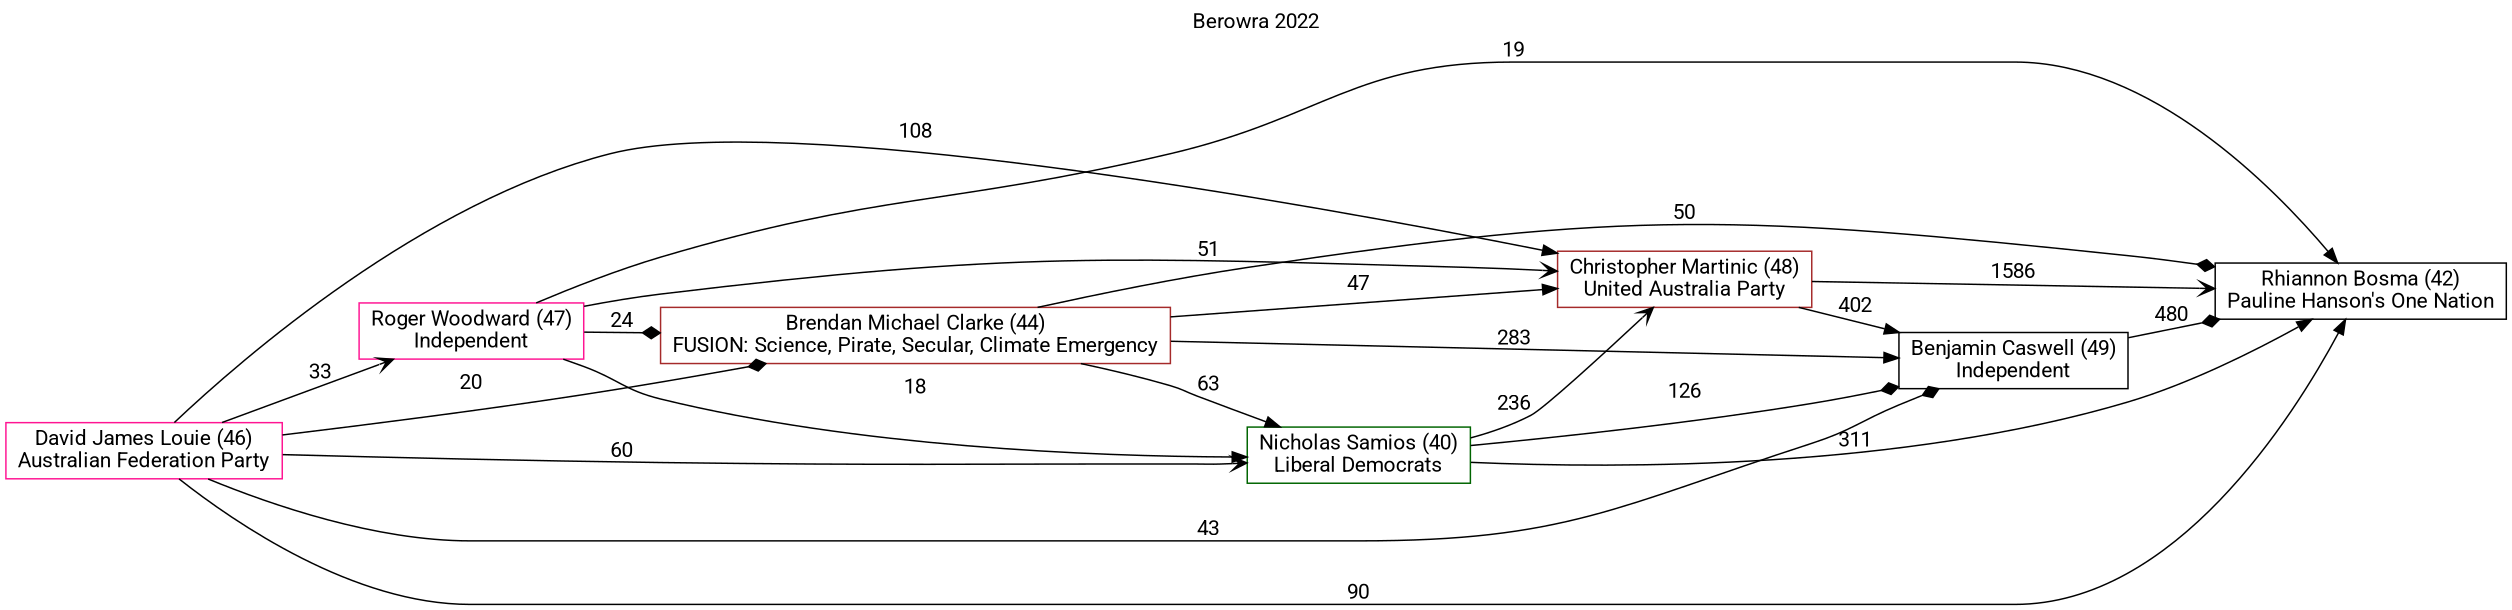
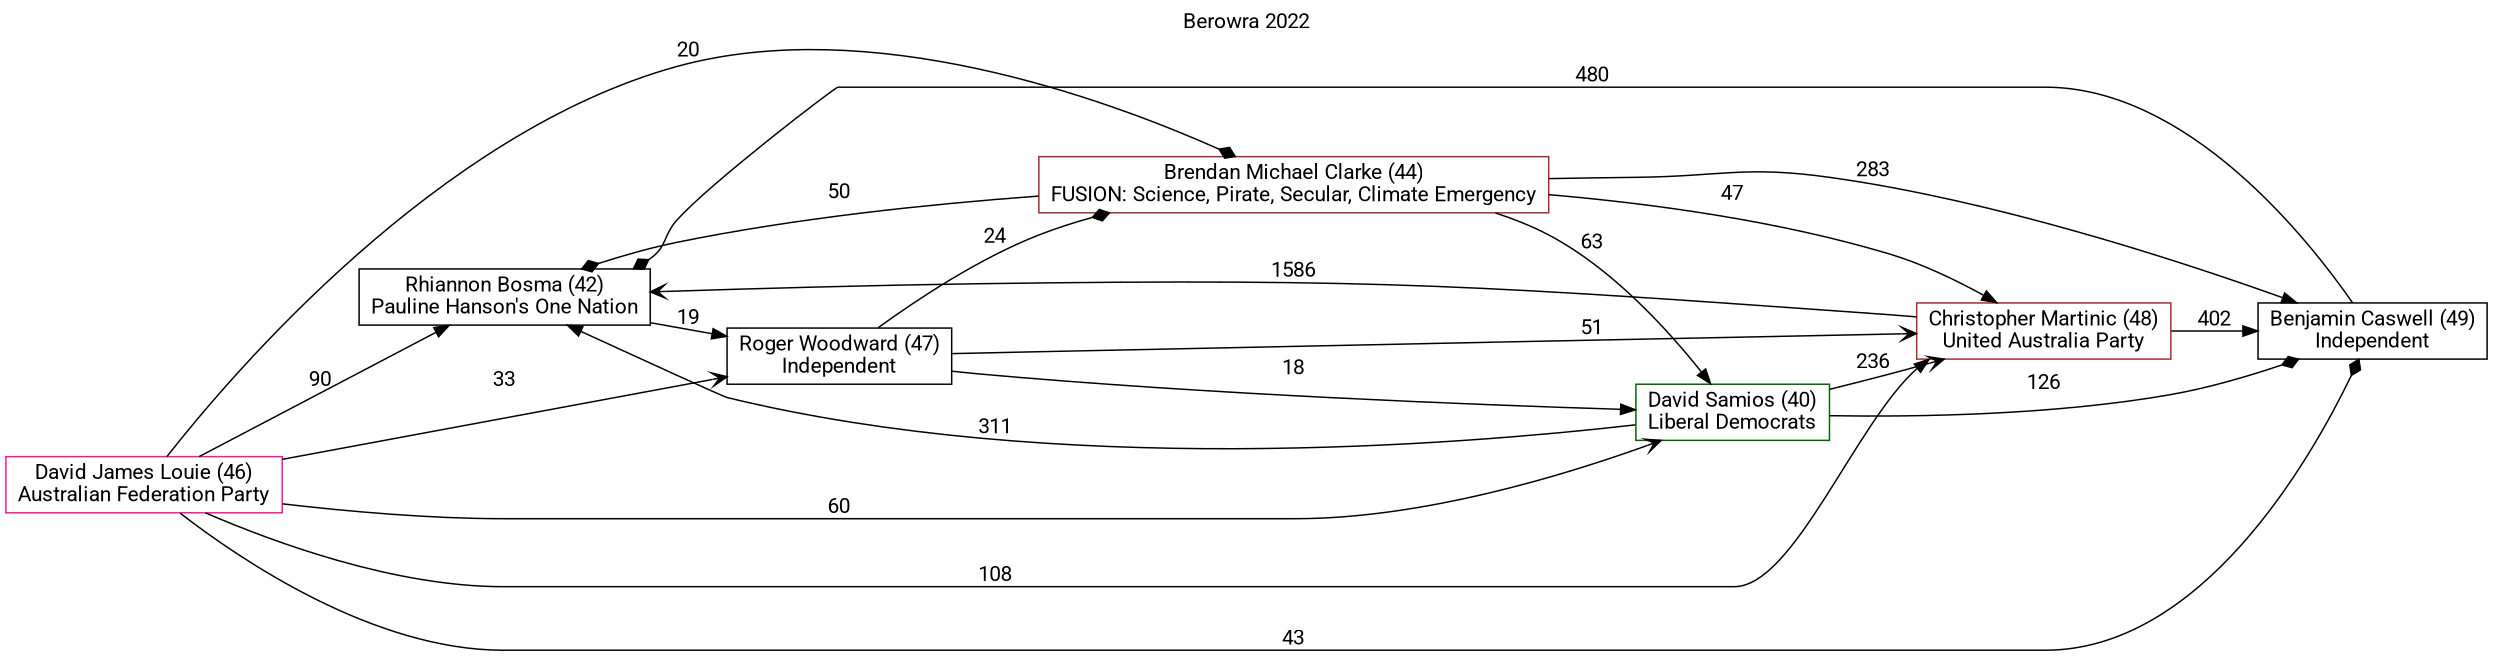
  digraph {
    fontname=Roboto
    label="Berowra 2022"
    labelloc=t
    mclimit=10
    rankdir=LR
    node [color=black fontname=Roboto shape=box]
    edge [arrowhead=normal fontname=Roboto]
    n1 [label="Rhiannon Bosma (42)\nPauline Hanson's One Nation"]
    n2 [label="Benjamin Caswell (49)\nIndependent"]
    n3 [color=brown label="Christopher Martinic (48)\nUnited Australia Party"]
-   n4 [color=darkgreen label="Nicholas Samios (40)\nLiberal Democrats"]
+   n4 [color=darkgreen label="David Samios (40)\nLiberal Democrats"]
    n5 [color=brown label="Brendan Michael Clarke (44)\nFUSION: Science, Pirate, Secular, Climate Emergency"]
-   n6 [color=deeppink label="Roger Woodward (47)\nIndependent"]
+   n6 [label="Roger Woodward (47)\nIndependent"]
    n7 [color=deeppink label="David James Louie (46)\nAustralian Federation Party"]
    n2 -> n1 [arrowhead=diamond label=480]
    n3 -> n1 [arrowhead=vee label=1586]
    n3 -> n2 [label=402]
    n4 -> n1 [label=311]
    n4 -> n2 [arrowhead=diamond label=126]
    n4 -> n3 [arrowhead=vee label=236]
    n5 -> n1 [arrowhead=diamond label=50]
    n5 -> n2 [label=283]
    n5 -> n3 [label=47]
    n5 -> n4 [label=63]
-   n6 -> n1 [label=19]
+   n1 -> n6 [label=19]
    n6 -> n3 [arrowhead=vee label=51]
    n6 -> n4 [label=18]
    n6 -> n5 [arrowhead=diamond label=24]
    n7 -> n1 [label=90]
    n7 -> n2 [arrowhead=diamond label=43]
    n7 -> n3 [label=108]
    n7 -> n4 [arrowhead=vee label=60]
    n7 -> n5 [arrowhead=diamond label=20]
    n7 -> n6 [arrowhead=vee label=33]
  }
